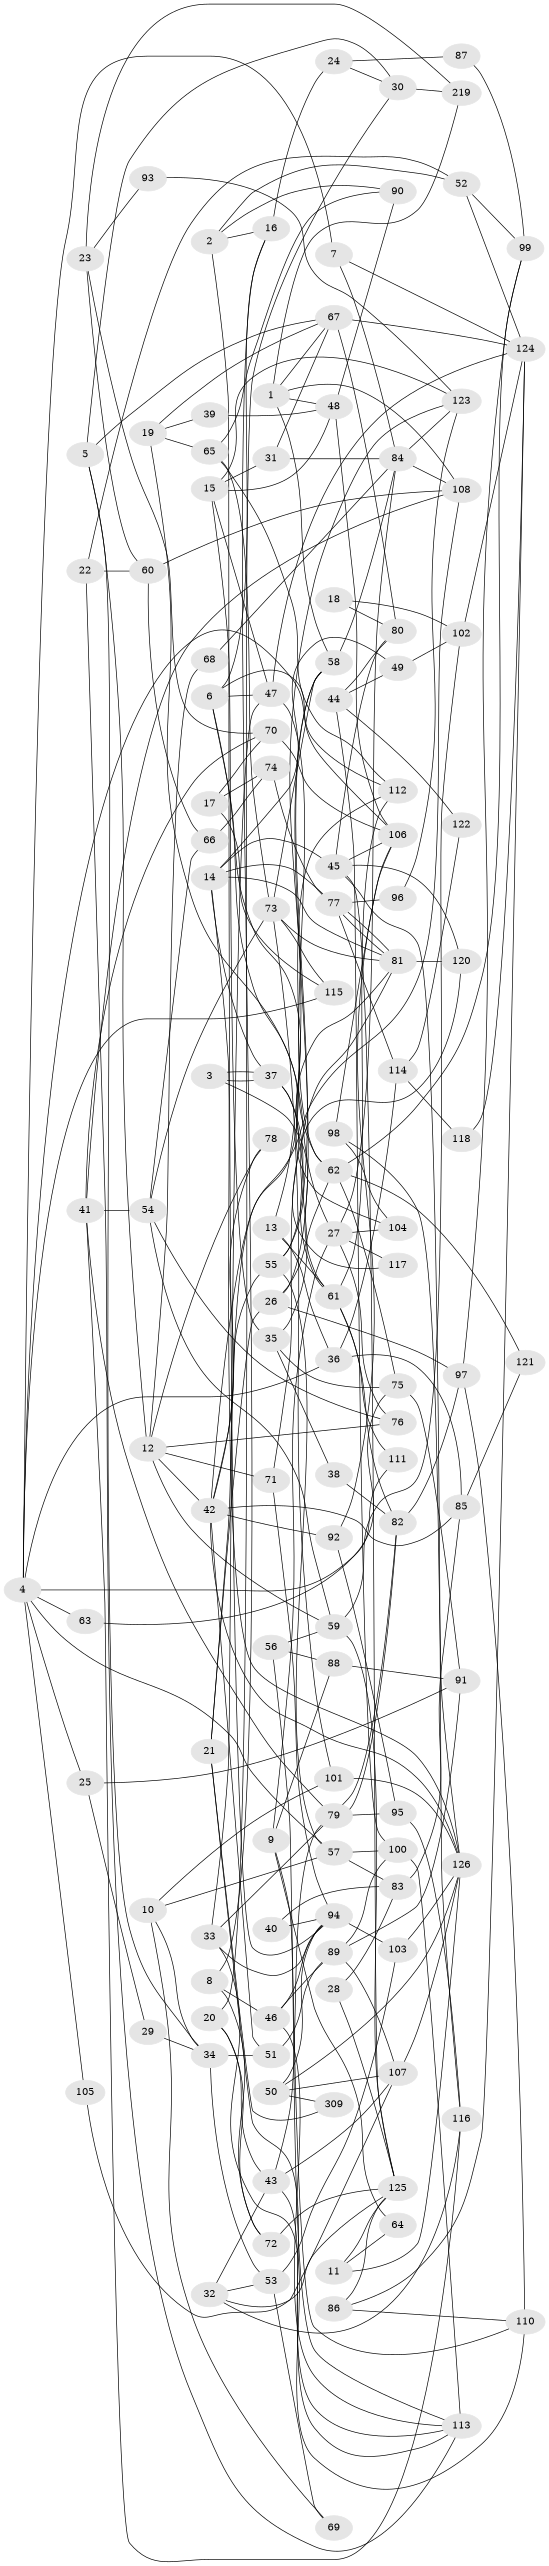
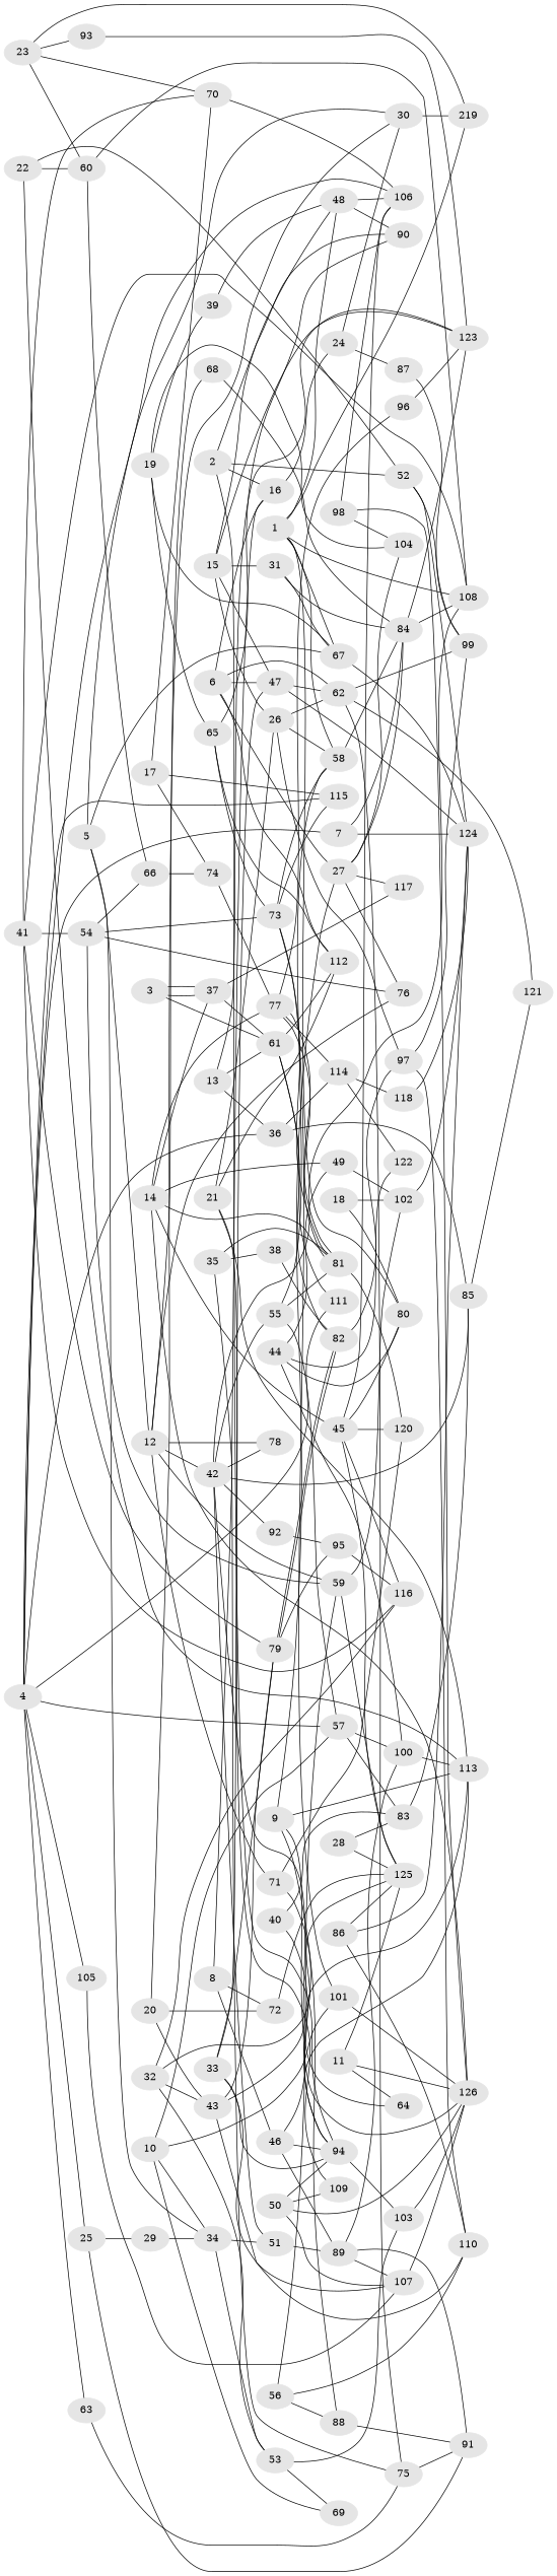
  graph {
    rankdir=LR
    node [color=gray90 style=filled]
    1
    48
    58
    67
    108
    n6 [label=219]
    90
    106
    84
    124
    80
    2
    16
    52
    94
    24
    99
    103
    3
    37
    61
    117
    111
    112
    82
    4
    7
    25
    36
    57
    63
    105
    115
    29
    91
    85
    114
    83
    100
    75
    107
    5
    12
    30
    34
    42
    59
    68
    71
    76
    78
    53
    51
    6
    27
    47
    62
    104
    121
    123
    8
    46
    72
    113
    89
    125
    9
    64
    88
    10
    69
    101
    126
    11
    55
    92
    102
    120
    13
    14
    45
    49
    77
    81
    116
    96
    15
    31
    35
    38
    87
    17
    70
    74
    18
    19
    39
    65
    73
    20
    43
    79
    21
    26
-   109 [label=309]
+   109
    97
    22
    60
    66
    23
    93
    110
    28
    32
    33
    95
    122
    118
    40
    41
    54
    44
    50
    56
    86
    98
    1 -- 48
    1 -- 58
    1 -- 67
    1 -- 108
    1 -- n6
    48 -- 90
    48 -- 106
    58 -- 84
    67 -- 124
-   67 -- 80
+   1 -- 80
    84 -- 108
    84 -- 123
    2 -- 90
    2 -- 16
    2 -- 52
    2 -- 94
    16 -- 24
    52 -- 124
    52 -- 99
    94 -- 103
    24 -- 30
    24 -- 87
    103 -- 126
    3 -- 37
    3 -- 37
    3 -- 61
    37 -- 61
    37 -- 117
    61 -- 111
    61 -- 112
    61 -- 82
    82 -- 97
    4 -- 106
    4 -- 111
    4 -- 7
    4 -- 25
    4 -- 36
    4 -- 57
    4 -- 63
    4 -- 105
    4 -- 115
    7 -- 84
    7 -- 124
    25 -- 29
    25 -- 91
    36 -- 85
    36 -- 114
    57 -- 83
    57 -- 100
    63 -- 75
    105 -- 107
    29 -- 34
    85 -- 121
    114 -- 122
    114 -- 118
    83 -- 85
    100 -- 113
    75 -- 91
    107 -- 126
    5 -- 67
    5 -- 12
    5 -- 30
    5 -- 34
    12 -- 42
    12 -- 59
    12 -- 68
    12 -- 71
    12 -- 76
    12 -- 78
    30 -- n6
    34 -- 53
    34 -- 51
    42 -- 108
    42 -- 85
    42 -- 78
    42 -- 51
    42 -- 126
    42 -- 55
    42 -- 92
    59 -- 125
    59 -- 102
    68 -- 84
    71 -- 94
    71 -- 120
    53 -- 103
    53 -- 69
    51 -- 89
    6 -- 16
    6 -- 112
    6 -- 27
    6 -- 47
    6 -- 62
    27 -- 84
    27 -- 117
    27 -- 76
    27 -- 104
    47 -- 124
    47 -- 62
    62 -- 99
    62 -- 75
    62 -- 121
    8 -- 16
    8 -- 46
    8 -- 72
    46 -- 94
    46 -- 113
    46 -- 89
    72 -- 125
    89 -- 91
    89 -- 100
    89 -- 107
    9 -- 27
    9 -- 113
    9 -- 64
    9 -- 88
    88 -- 91
    10 -- 57
    10 -- 34
    10 -- 69
    10 -- 101
    101 -- 126
    11 -- 125
    11 -- 64
    11 -- 126
    55 -- 58
    55 -- 57
    55 -- 81
-   92 -- 106
    92 -- 95
    102 -- 124
    13 -- 61
    13 -- 36
    13 -- 123
    14 -- 37
    14 -- 126
    14 -- 45
    14 -- 49
    14 -- 77
    14 -- 81
    45 -- 106
    45 -- 80
    45 -- 125
    45 -- 120
    45 -- 116
    49 -- 102
    77 -- 114
    77 -- 81
    77 -- 81
    77 -- 96
    81 -- 120
    96 -- 123
    15 -- 48
    15 -- 47
    15 -- 123
    15 -- 31
-   15 -- 35
+   15 -- 26
    31 -- 67
    31 -- 84
    35 -- 75
    35 -- 81
    35 -- 38
    38 -- 82
    87 -- 99
    17 -- 115
    17 -- 70
    17 -- 74
    70 -- 106
    74 -- 77
    18 -- 80
    18 -- 102
    19 -- 67
    19 -- 104
    19 -- 39
    19 -- 65
    39 -- 48
    65 -- 90
    65 -- 112
    65 -- 73
    73 -- 58
    73 -- 115
    73 -- 101
    73 -- 81
    20 -- 30
    20 -- 72
    20 -- 43
    43 -- 107
    43 -- 113
    43 -- 79
    79 -- 82
    79 -- 82
    79 -- 95
    21 -- 112
    21 -- 113
    21 -- 26
    21 -- 109
    26 -- 58
    26 -- 62
    26 -- 97
    97 -- 99
    97 -- 110
    22 -- 52
    22 -- 113
    22 -- 60
    60 -- 108
    60 -- 66
    66 -- 74
    23 -- n6
    23 -- 70
    23 -- 60
    23 -- 93
    93 -- 123
    28 -- 83
    28 -- 125
    32 -- 53
    32 -- 125
    32 -- 116
    32 -- 43
    33 -- 94
    33 -- 47
    33 -- 79
    33 -- 110
    95 -- 116
    118 -- 124
    40 -- 94
    40 -- 83
    41 -- 108
    41 -- 116
    41 -- 70
    41 -- 79
    41 -- 54
    54 -- 59
    54 -- 76
    54 -- 73
    54 -- 66
    44 -- 80
    44 -- 100
    44 -- 49
    44 -- 122
    50 -- 94
    50 -- 107
    50 -- 126
    50 -- 109
    56 -- 59
    56 -- 88
    56 -- 110
    86 -- 124
    86 -- 125
    86 -- 110
    98 -- 106
    98 -- 104
    98 -- 126
  }
